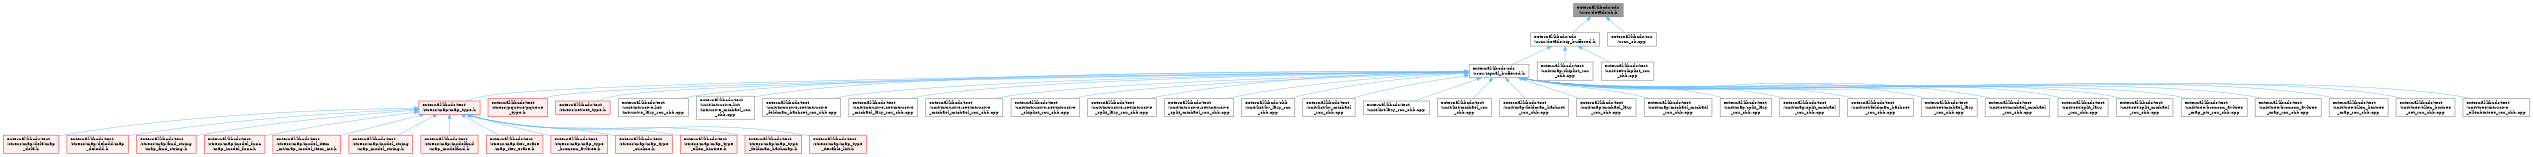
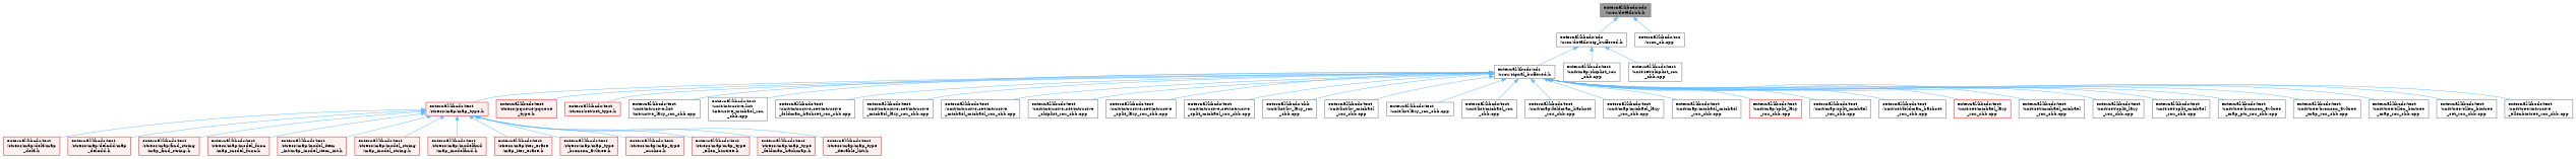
  digraph {
    fontname="DejaVu Serif"
    node [color=grey40 fillcolor=white fontname="DejaVu Serif" fontsize=10 shape=box style=filled]
    edge [color=steelblue1 dir=back fontname="DejaVu Serif" fontsize=10 labelfontname=Helvetica labelfontsize=10 style=solid]
    n1 [color=gray40 fillcolor=grey60 fontcolor=black height=0.2 label="external/libcds/cds\l/urcu/details/sh.h" width=0.4]
    n2 [height=0.2 label="external/libcds/cds\l/urcu/details/sig_buffered.h" width=0.4]
    n3 [height=0.2 label="external/libcds/src\l/urcu_sh.cpp" width=0.4]
    n4 [height=0.2 label="external/libcds/cds\l/urcu/signal_buffered.h" width=0.4]
    n5 [height=0.2 label="external/libcds/test\l/unit/map/skiplist_rcu\l_shb.cpp" width=0.4]
    n6 [height=0.2 label="external/libcds/test\l/unit/set/skiplist_rcu\l_shb.cpp" width=0.4]
    n7 [color=red fillcolor="#FFF0F0" height=0.2 label="external/libcds/test\l/stress/map/map_type.h" width=0.4]
    n8 [color=red fillcolor="#FFF0F0" height=0.2 label="external/libcds/test\l/stress/pqueue/pqueue\l_type.h" width=0.4]
    n9 [color=red fillcolor="#FFF0F0" height=0.2 label="external/libcds/test\l/stress/set/set_type.h" width=0.4]
    n10 [height=0.2 label="external/libcds/test\l/unit/intrusive-list\l/intrusive_lazy_rcu_shb.cpp" width=0.4]
    n11 [height=0.2 label="external/libcds/test\l/unit/intrusive-list\l/intrusive_michael_rcu\l_shb.cpp" width=0.4]
    n12 [height=0.2 label="external/libcds/test\l/unit/intrusive-set/intrusive\l_feldman_hashset_rcu_shb.cpp" width=0.4]
    n13 [height=0.2 label="external/libcds/test\l/unit/intrusive-set/intrusive\l_michael_lazy_rcu_shb.cpp" width=0.4]
    n14 [height=0.2 label="external/libcds/test\l/unit/intrusive-set/intrusive\l_michael_michael_rcu_shb.cpp" width=0.4]
    n15 [height=0.2 label="external/libcds/test\l/unit/intrusive-set/intrusive\l_skiplist_rcu_shb.cpp" width=0.4]
    n16 [height=0.2 label="external/libcds/test\l/unit/intrusive-set/intrusive\l_split_lazy_rcu_shb.cpp" width=0.4]
    n17 [height=0.2 label="external/libcds/test\l/unit/intrusive-set/intrusive\l_split_michael_rcu_shb.cpp" width=0.4]
    n18 [height=0.2 label="external/libcds/shb\l/unit/list/kv_lazy_rcu\l_shb.cpp" width=0.4]
    n19 [height=0.2 label="external/libcds/test\l/unit/list/kv_michael\l_rcu_shb.cpp" width=0.4]
    n20 [height=0.2 label="external/libcds/test\l/unit/list/lazy_rcu_shb.cpp" width=0.4]
    n21 [height=0.2 label="external/libcds/test\l/unit/list/michael_rcu\l_shb.cpp" width=0.4]
    n22 [height=0.2 label="external/libcds/test\l/unit/map/feldman_hashset\l_rcu_shb.cpp" width=0.4]
    n23 [height=0.2 label="external/libcds/test\l/unit/map/michael_lazy\l_rcu_shb.cpp" width=0.4]
    n24 [height=0.2 label="external/libcds/test\l/unit/map/michael_michael\l_rcu_shb.cpp" width=0.4]
-   n25 [height=0.2 label="external/libcds/test\l/unit/map/split_lazy\l_rcu_shb.cpp" width=0.4]
+   n25 [color=red height=0.2 label="external/libcds/test\l/unit/map/split_lazy\l_rcu_shb.cpp" width=0.4]
    n26 [height=0.2 label="external/libcds/test\l/unit/map/split_michael\l_rcu_shb.cpp" width=0.4]
    n27 [height=0.2 label="external/libcds/test\l/unit/set/feldman_hashset\l_rcu_shb.cpp" width=0.4]
-   n28 [height=0.2 label="external/libcds/test\l/unit/set/michael_lazy\l_rcu_shb.cpp" width=0.4]
+   n28 [color=red height=0.2 label="external/libcds/test\l/unit/set/michael_lazy\l_rcu_shb.cpp" width=0.4]
    n29 [height=0.2 label="external/libcds/test\l/unit/set/michael_michael\l_rcu_shb.cpp" width=0.4]
    n30 [height=0.2 label="external/libcds/test\l/unit/set/split_lazy\l_rcu_shb.cpp" width=0.4]
    n31 [height=0.2 label="external/libcds/test\l/unit/set/split_michael\l_rcu_shb.cpp" width=0.4]
    n32 [height=0.2 label="external/libcds/test\l/unit/tree/bronson_avltree\l_map_ptr_rcu_shb.cpp" width=0.4]
    n33 [height=0.2 label="external/libcds/test\l/unit/tree/bronson_avltree\l_map_rcu_shb.cpp" width=0.4]
    n34 [height=0.2 label="external/libcds/test\l/unit/tree/ellen_bintree\l_map_rcu_shb.cpp" width=0.4]
    n35 [height=0.2 label="external/libcds/test\l/unit/tree/ellen_bintree\l_set_rcu_shb.cpp" width=0.4]
    n36 [height=0.2 label="external/libcds/test\l/unit/tree/intrusive\l_ellenbintree_rcu_shb.cpp" width=0.4]
    n37 [color=red fillcolor="#FFF0F0" height=0.2 label="external/libcds/test\l/stress/map/del3/map\l_del3.h" width=0.4]
    n38 [color=red fillcolor="#FFF0F0" height=0.2 label="external/libcds/test\l/stress/map/delodd/map\l_delodd.h" width=0.4]
    n39 [color=red fillcolor="#FFF0F0" height=0.2 label="external/libcds/test\l/stress/map/find_string\l/map_find_string.h" width=0.4]
    n40 [color=red fillcolor="#FFF0F0" height=0.2 label="external/libcds/test\l/stress/map/insdel_func\l/map_insdel_func.h" width=0.4]
    n41 [color=red fillcolor="#FFF0F0" height=0.2 label="external/libcds/test\l/stress/map/insdel_item\l_int/map_insdel_item_int.h" width=0.4]
    n42 [color=red fillcolor="#FFF0F0" height=0.2 label="external/libcds/test\l/stress/map/insdel_string\l/map_insdel_string.h" width=0.4]
    n43 [color=red fillcolor="#FFF0F0" height=0.2 label="external/libcds/test\l/stress/map/insdelfind\l/map_insdelfind.h" width=0.4]
    n44 [color=red fillcolor="#FFF0F0" height=0.2 label="external/libcds/test\l/stress/map/iter_erase\l/map_iter_erase.h" width=0.4]
    n45 [color=red fillcolor="#FFF0F0" height=0.2 label="external/libcds/test\l/stress/map/map_type\l_bronson_avltree.h" width=0.4]
    n46 [color=red fillcolor="#FFF0F0" height=0.2 label="external/libcds/test\l/stress/map/map_type\l_cuckoo.h" width=0.4]
    n47 [color=red fillcolor="#FFF0F0" height=0.2 label="external/libcds/test\l/stress/map/map_type\l_ellen_bintree.h" width=0.4]
    n48 [color=red fillcolor="#FFF0F0" height=0.2 label="external/libcds/test\l/stress/map/map_type\l_feldman_hashmap.h" width=0.4]
    n49 [color=red fillcolor="#FFF0F0" height=0.2 label="external/libcds/test\l/stress/map/map_type\l_iterable_list.h" width=0.4]
    n1 -> n2
    n1 -> n3
    n2 -> n4
    n2 -> n5
    n2 -> n6
    n4 -> n7
    n4 -> n8
    n4 -> n9
    n4 -> n10
    n4 -> n11
    n4 -> n12
    n4 -> n13
    n4 -> n14
    n4 -> n15
    n4 -> n16
    n4 -> n17
    n4 -> n18
    n4 -> n19
    n4 -> n20
    n4 -> n21
    n4 -> n22
    n4 -> n23
    n4 -> n24
    n4 -> n25
    n4 -> n26
    n4 -> n27
    n4 -> n28
    n4 -> n29
    n4 -> n30
    n4 -> n31
    n4 -> n32
    n4 -> n33
    n4 -> n34
    n4 -> n35
    n4 -> n36
    n7 -> n37
    n7 -> n38
    n7 -> n39
    n7 -> n40
    n7 -> n41
    n7 -> n42
    n7 -> n43
    n7 -> n44
    n7 -> n45
    n7 -> n46
    n7 -> n47
    n7 -> n48
    n7 -> n49
  }
